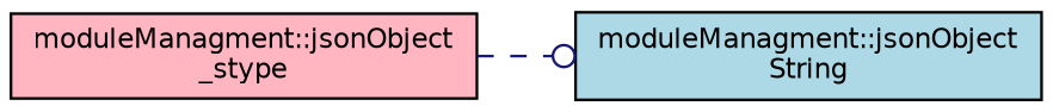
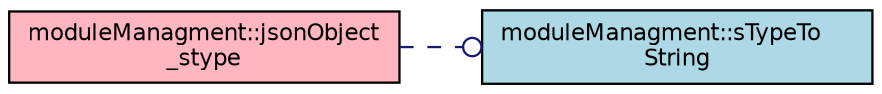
  digraph {
    rankdir=LR
    node [color=black fontname=Helvetica fontsize=10 shape=record style=filled]
    n1 [fillcolor=lightpink fontcolor=black height=0.2 label="moduleManagment::jsonObject\l_stype" width=0.4]
-   n2 [fillcolor=lightblue height=0.2 label="moduleManagment::jsonObject\lString" width=0.4]
+   n2 [fillcolor=lightblue height=0.2 label="moduleManagment::sTypeTo\lString" width=0.4]
    n1 -> n2 [color=midnightblue fontname=Helvetica fontsize=10 labelfontname=Helvetica labelfontsize=10 style=dashed arrowhead=odot]
  }
